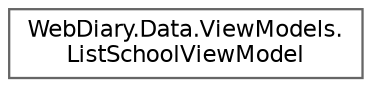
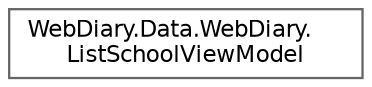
  digraph {
    rankdir=TB
-   n1 [color=grey40 fillcolor=white fontname=Helvetica fontsize=10 height=0.2 label="WebDiary.Data.ViewModels.\lListSchoolViewModel" shape=box style=filled width=0.4]
+   n1 [color=grey40 fillcolor=white fontname=Helvetica fontsize=10 height=0.2 label="WebDiary.Data.WebDiary.\lListSchoolViewModel" shape=box style=filled width=0.4]
  }
